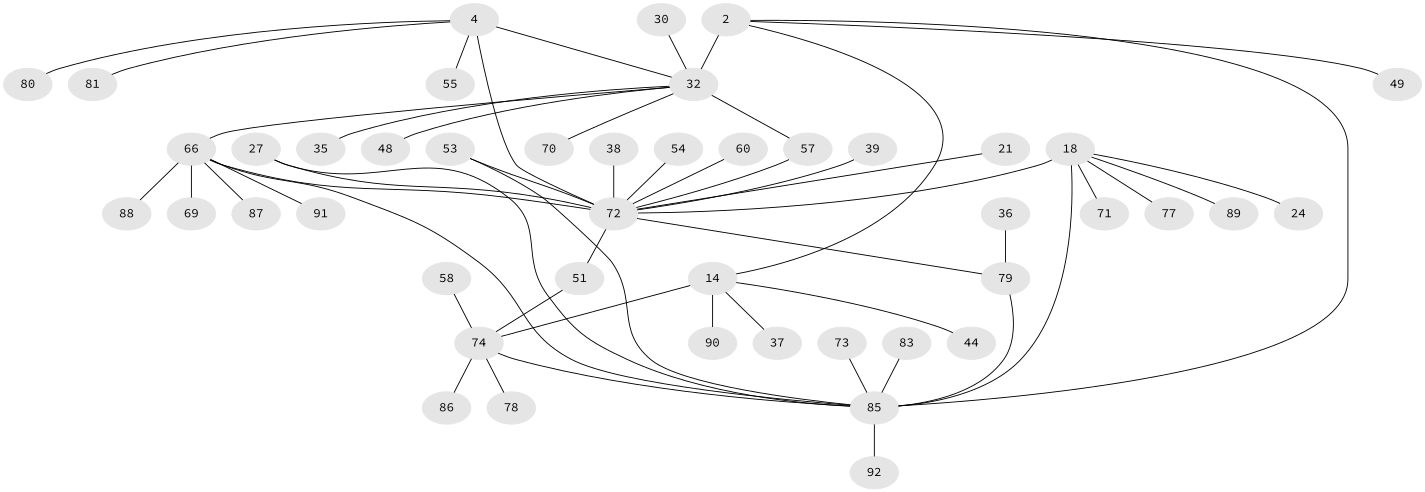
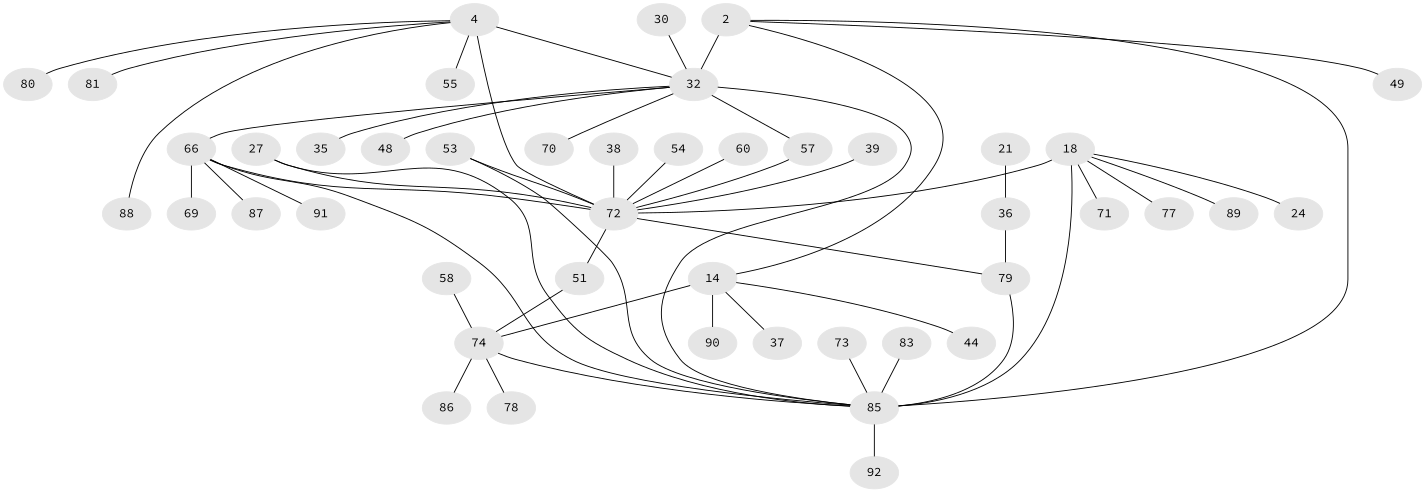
  graph {
    fontname="Source Code Pro"
    node [color=gray90 fontname="Source Code Pro" style=filled]
    edge [fontname="Source Code Pro"]
    4 [super="+1+2"]
    32 [super="+8"]
    55
    72 [super="+12"]
    80 [super="+61"]
    81
    88
    85 [super="+82+20+26"]
    35
    48
    57
    66 [super="+34+40+59+62"]
    70 [super="+43"]
    51
    79 [super="+75"]
    n16 [label=2 super="+6"]
    14 [super="+13"]
    49
    37
    44
    74 [super="+16"]
    90 [super="+84"]
    92 [super="+56"]
    78 [super="+67"]
    86
    18 [super="+17"]
    24
    71
    77 [super="+45"]
    89
    21
    27
    30
    69
    87
    91
    n37 [label=39]
    36
    38
    n40 [label=53]
    54
    58
    60
    73 [super="+29+46+47"]
    83
    4 -- 32
    4 -- 55
    4 -- 72 [weight=3]
    4 -- 80
    4 -- 81
-   66 -- 88
+   4 -- 88
+   32 -- 85
    32 -- 35
    32 -- 48
    32 -- 57
    32 -- 66
    32 -- 70
    72 -- 51 [weight=4]
    72 -- 79
    85 -- 92
    57 -- 72
    66 -- 72 [weight=3]
    66 -- 85
    66 -- 69
    66 -- 87
    66 -- 91
    51 -- 74
    79 -- 85
    n16 -- 32 [weight=4]
    n16 -- 85
    n16 -- 14
    n16 -- 49
    14 -- 37
    14 -- 44
    14 -- 74 [weight=4]
    14 -- 90
    74 -- 85 [weight=2]
    74 -- 78
    74 -- 86
    18 -- 72
    18 -- 85 [weight=4]
    18 -- 24
    18 -- 71
    18 -- 77
    18 -- 89
-   21 -- 72
+   21 -- 36
    27 -- 72 [weight=2]
    27 -- 85
    30 -- 32
    n37 -- 72
    36 -- 79
    38 -- 72
    n40 -- 72
    n40 -- 85
    54 -- 72
    58 -- 74
    60 -- 72
    73 -- 85
    83 -- 85
  }
